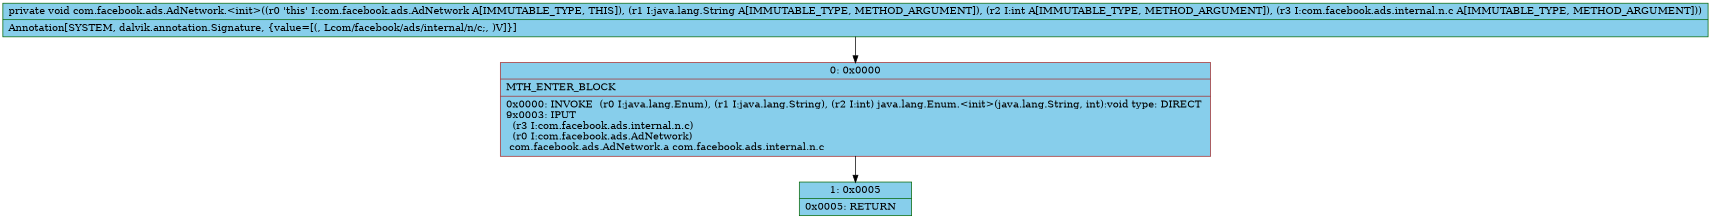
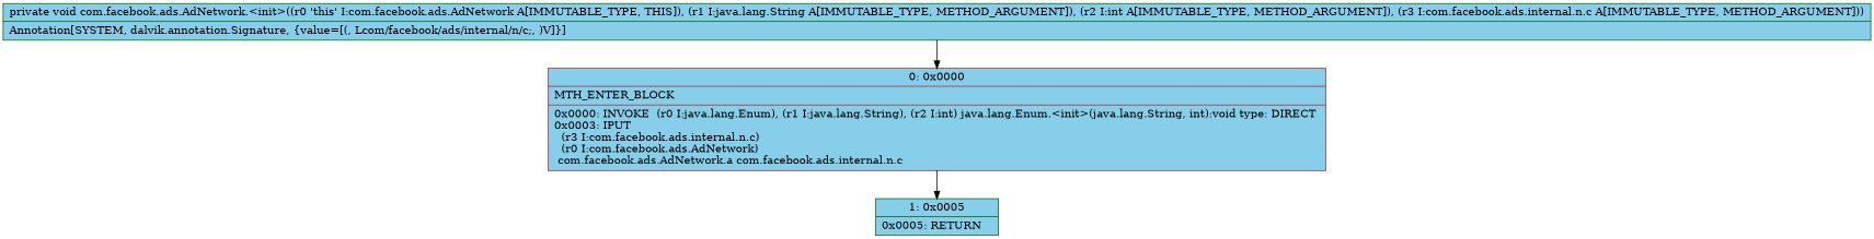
  digraph {
    node [shape=record style=filled fillcolor=skyblue color=darkgreen]
-   n1 [label="{0\:\ 0x0000|MTH_ENTER_BLOCK\l|0x0000: INVOKE  (r0 I:java.lang.Enum), (r1 I:java.lang.String), (r2 I:int) java.lang.Enum.\<init\>(java.lang.String, int):void type: DIRECT \l9x0003: IPUT  \l  (r3 I:com.facebook.ads.internal.n.c)\l  (r0 I:com.facebook.ads.AdNetwork)\l com.facebook.ads.AdNetwork.a com.facebook.ads.internal.n.c \l}" color=brown]
+   n1 [label="{0\:\ 0x0000|MTH_ENTER_BLOCK\l|0x0000: INVOKE  (r0 I:java.lang.Enum), (r1 I:java.lang.String), (r2 I:int) java.lang.Enum.\<init\>(java.lang.String, int):void type: DIRECT \l0x0003: IPUT  \l  (r3 I:com.facebook.ads.internal.n.c)\l  (r0 I:com.facebook.ads.AdNetwork)\l com.facebook.ads.AdNetwork.a com.facebook.ads.internal.n.c \l}" color=brown]
    n2 [label="{1\:\ 0x0005|0x0005: RETURN   \l}"]
    n3 [label="{private void com.facebook.ads.AdNetwork.\<init\>((r0 'this' I:com.facebook.ads.AdNetwork A[IMMUTABLE_TYPE, THIS]), (r1 I:java.lang.String A[IMMUTABLE_TYPE, METHOD_ARGUMENT]), (r2 I:int A[IMMUTABLE_TYPE, METHOD_ARGUMENT]), (r3 I:com.facebook.ads.internal.n.c A[IMMUTABLE_TYPE, METHOD_ARGUMENT]))  | Annotation[SYSTEM, dalvik.annotation.Signature, \{value=[(, Lcom\/facebook\/ads\/internal\/n\/c;, )V]\}]\l}"]
    n1 -> n2
    n3 -> n1
  }
